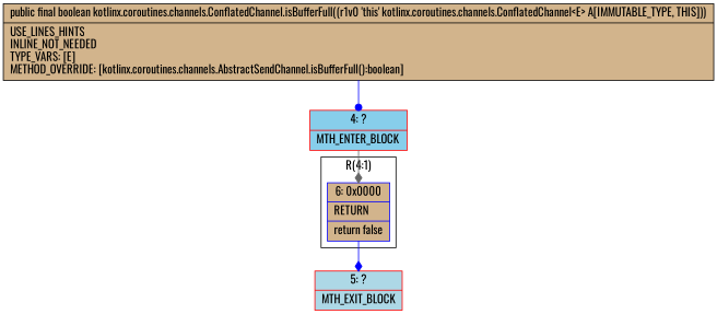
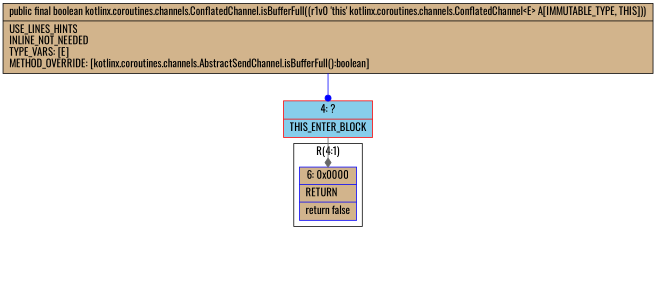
  digraph {
    fontname=Oswald
    node [color=red fillcolor=tan fontname=Oswald shape=record style=filled]
    edge [arrowhead=diamond color=blue fontname=Oswald]
    n1 [color=blue label="{6\:\ 0x0000|RETURN\l|return false\l}"]
-   n2 [fillcolor=lightblue label="{5\:\ ?|MTH_EXIT_BLOCK\l}"]
-   n3 [fillcolor=skyblue label="{4\:\ ?|MTH_ENTER_BLOCK\l}"]
+   n3 [fillcolor=skyblue label="{4\:\ ?|THIS_ENTER_BLOCK\l}"]
    n4 [label="{public final boolean kotlinx.coroutines.channels.ConflatedChannel.isBufferFull((r1v0 'this' kotlinx.coroutines.channels.ConflatedChannel\<E\> A[IMMUTABLE_TYPE, THIS]))  | USE_LINES_HINTS\lINLINE_NOT_NEEDED\lTYPE_VARS: [E]\lMETHOD_OVERRIDE: [kotlinx.coroutines.channels.AbstractSendChannel.isBufferFull():boolean]\l}" color=""]
    subgraph cluster_1 {
      label="R(4:1)"
      n1
    }
-   n1 -> n2
    n3 -> n1 [color=gray40]
    n4 -> n3 [arrowhead=dot]
  }
